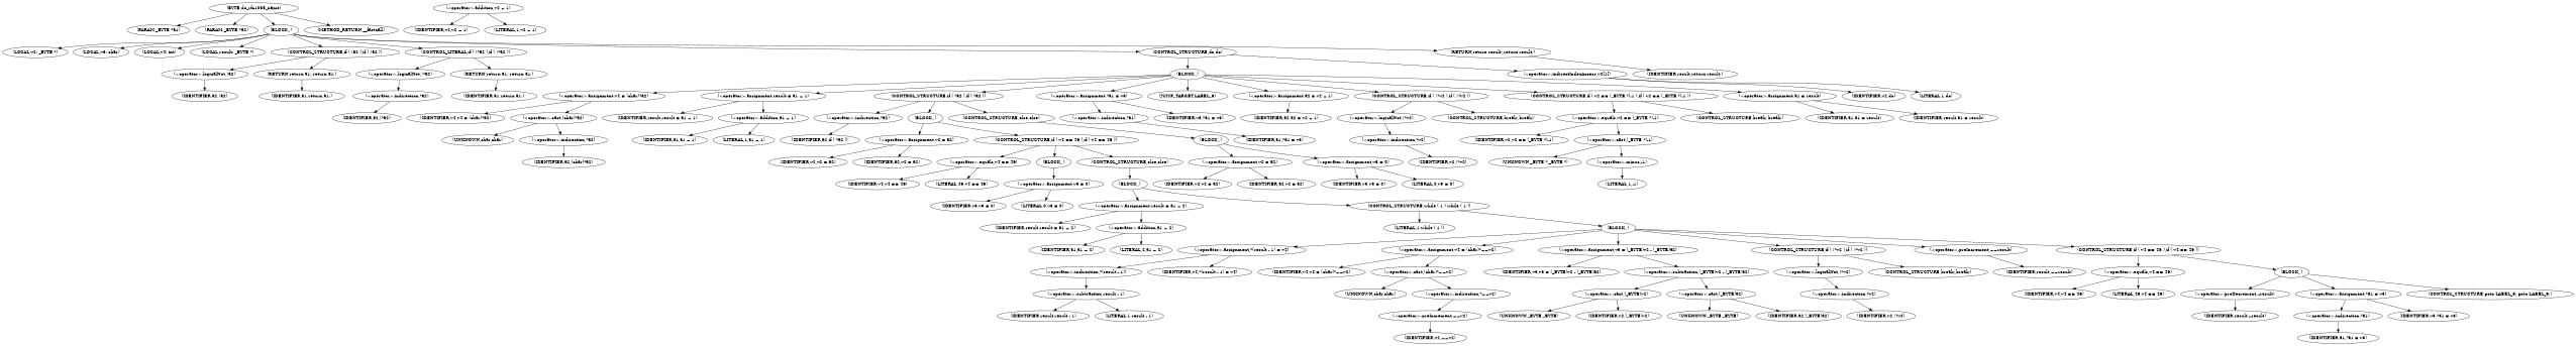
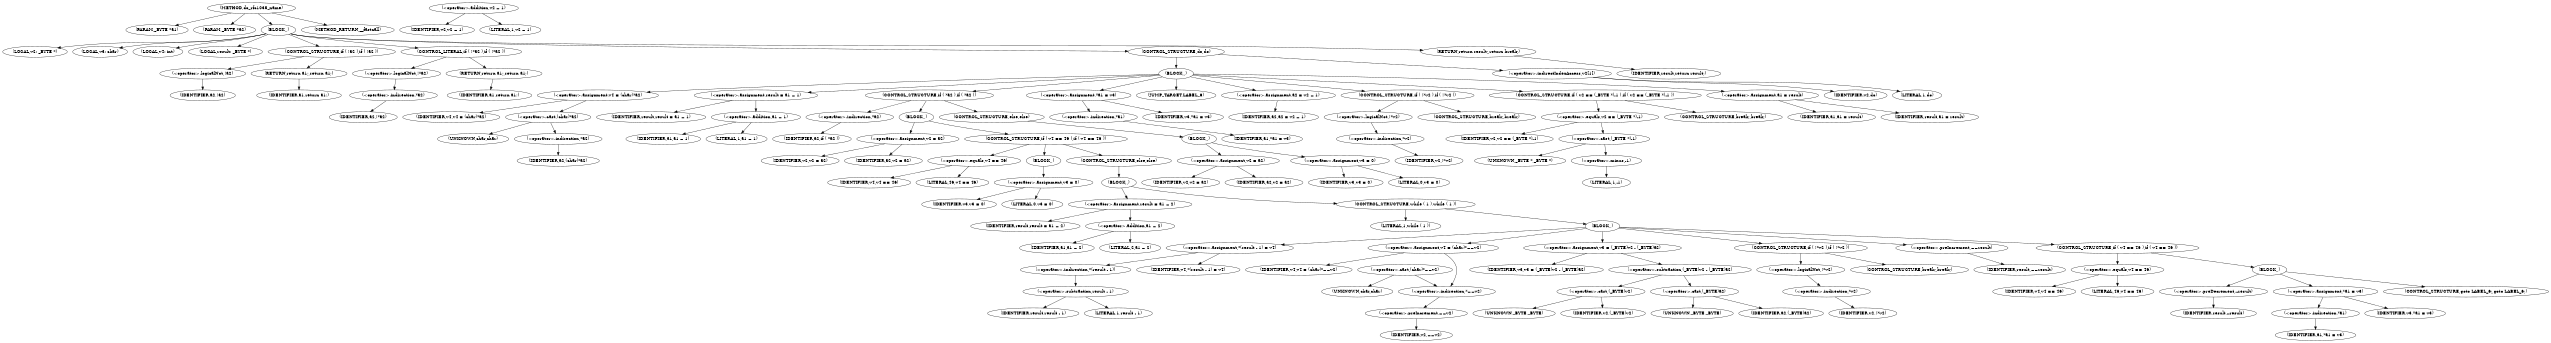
  digraph {
-   n1 [label="(BYTE,do_rfc1035_name)"]
+   n1 [label="(METHOD,do_rfc1035_name)"]
    n2 [label="(PARAM,_BYTE *a1)"]
    n3 [label="(PARAM,_BYTE *a2)"]
    n4 [label="(BLOCK,,)"]
    n5 [label="(METHOD_RETURN,__fastcall)"]
    n6 [label="(LOCAL,v2: _BYTE *)"]
    n7 [label="(LOCAL,v3: char)"]
    n8 [label="(LOCAL,v4: int)"]
    n9 [label="(LOCAL,result: _BYTE *)"]
    n10 [label="(CONTROL_STRUCTURE,if ( !a2 ),if ( !a2 ))"]
    n11 [label="(CONTROL_LITERAL,if ( !*a2 ),if ( !*a2 ))"]
    n12 [label="(CONTROL_STRUCTURE,do,do)"]
-   n13 [label="(RETURN,return result;,return result;)"]
+   n13 [label="(RETURN,return result;,return break;)"]
    n14 [label="(<operator>.logicalNot,!a2)"]
    n15 [label="(RETURN,return a1;,return a1;)"]
    n16 [label="(<operator>.logicalNot,!*a2)"]
    n17 [label="(RETURN,return a1;,return a1;)"]
    n18 [label="(BLOCK,,)"]
    n19 [label="(<operator>.indirectIndexAccess,v2[1])"]
    n20 [label="(IDENTIFIER,result,return result;)"]
    n21 [label="(IDENTIFIER,a2,!a2)"]
    n22 [label="(IDENTIFIER,a1,return a1;)"]
    n23 [label="(<operator>.indirection,*a2)"]
    n24 [label="(IDENTIFIER,a1,return a1;)"]
    n25 [label="(IDENTIFIER,a2,!*a2)"]
    n26 [label="(<operator>.assignment,v4 = (char)*a2)"]
    n27 [label="(<operator>.assignment,result = a1 + 1)"]
    n28 [label="(CONTROL_STRUCTURE,if ( *a2 ),if ( *a2 ))"]
    n29 [label="(<operator>.assignment,*a1 = v3)"]
    n30 [label="(JUMP_TARGET,LABEL_6)"]
    n31 [label="(<operator>.assignment,a2 = v2 + 1)"]
    n32 [label="(CONTROL_STRUCTURE,if ( !*v2 ),if ( !*v2 ))"]
    n33 [label="(CONTROL_STRUCTURE,if ( v2 == (_BYTE *)-1 ),if ( v2 == (_BYTE *)-1 ))"]
    n34 [label="(<operator>.assignment,a1 = result)"]
    n35 [label="(IDENTIFIER,v2,do)"]
    n36 [label="(LITERAL,1,do)"]
    n37 [label="(IDENTIFIER,v4,v4 = (char)*a2)"]
    n38 [label="(<operator>.cast,(char)*a2)"]
    n39 [label="(IDENTIFIER,result,result = a1 + 1)"]
    n40 [label="(<operator>.addition,a1 + 1)"]
    n41 [label="(<operator>.indirection,*a2)"]
    n42 [label="(BLOCK,,)"]
    n43 [label="(CONTROL_STRUCTURE,else,else)"]
    n44 [label="(<operator>.indirection,*a1)"]
    n45 [label="(IDENTIFIER,v3,*a1 = v3)"]
    n46 [label="(IDENTIFIER,a2,a2 = v2 + 1)"]
    n47 [label="(<operator>.logicalNot,!*v2)"]
    n48 [label="(CONTROL_STRUCTURE,break;,break;)"]
    n49 [label="(<operator>.equals,v2 == (_BYTE *)-1)"]
    n50 [label="(CONTROL_STRUCTURE,break;,break;)"]
    n51 [label="(IDENTIFIER,a1,a1 = result)"]
    n52 [label="(IDENTIFIER,result,a1 = result)"]
    n53 [label="(UNKNOWN,char,char)"]
    n54 [label="(<operator>.indirection,*a2)"]
    n55 [label="(IDENTIFIER,a2,(char)*a2)"]
    n56 [label="(IDENTIFIER,a1,a1 + 1)"]
    n57 [label="(LITERAL,1,a1 + 1)"]
    n58 [label="(IDENTIFIER,a2,if ( *a2 ))"]
    n59 [label="(<operator>.assignment,v2 = a2)"]
    n60 [label="(CONTROL_STRUCTURE,if ( v4 == 46 ),if ( v4 == 46 ))"]
    n61 [label="(BLOCK,,)"]
    n62 [label="(IDENTIFIER,v2,v2 = a2)"]
    n63 [label="(IDENTIFIER,a2,v2 = a2)"]
    n64 [label="(<operator>.equals,v4 == 46)"]
    n65 [label="(BLOCK,,)"]
    n66 [label="(CONTROL_STRUCTURE,else,else)"]
    n67 [label="(IDENTIFIER,v4,v4 == 46)"]
    n68 [label="(LITERAL,46,v4 == 46)"]
    n69 [label="(<operator>.assignment,v3 = 0)"]
    n70 [label="(BLOCK,,)"]
    n71 [label="(IDENTIFIER,v3,v3 = 0)"]
    n72 [label="(LITERAL,0,v3 = 0)"]
    n73 [label="(<operator>.assignment,result = a1 + 2)"]
    n74 [label="(CONTROL_STRUCTURE,while ( 1 ),while ( 1 ))"]
    n75 [label="(IDENTIFIER,result,result = a1 + 2)"]
    n76 [label="(<operator>.addition,a1 + 2)"]
    n77 [label="(LITERAL,1,while ( 1 ))"]
    n78 [label="(BLOCK,,)"]
    n79 [label="(IDENTIFIER,a1,a1 + 2)"]
    n80 [label="(LITERAL,2,a1 + 2)"]
    n81 [label="(<operator>.assignment,*(result - 1) = v4)"]
    n82 [label="(<operator>.assignment,v4 = (char)*++v2)"]
    n83 [label="(<operator>.assignment,v3 = (_BYTE)v2 - (_BYTE)a2)"]
    n84 [label="(CONTROL_STRUCTURE,if ( !*v2 ),if ( !*v2 ))"]
    n85 [label="(<operator>.preIncrement,++result)"]
    n86 [label="(CONTROL_STRUCTURE,if ( v4 == 46 ),if ( v4 == 46 ))"]
    n87 [label="(<operator>.indirection,*(result - 1))"]
    n88 [label="(IDENTIFIER,v4,*(result - 1) = v4)"]
    n89 [label="(IDENTIFIER,v4,v4 = (char)*++v2)"]
    n90 [label="(<operator>.cast,(char)*++v2)"]
    n91 [label="(IDENTIFIER,v3,v3 = (_BYTE)v2 - (_BYTE)a2)"]
    n92 [label="(<operator>.subtraction,(_BYTE)v2 - (_BYTE)a2)"]
    n93 [label="(<operator>.logicalNot,!*v2)"]
    n94 [label="(CONTROL_STRUCTURE,break;,break;)"]
    n95 [label="(IDENTIFIER,result,++result)"]
    n96 [label="(<operator>.equals,v4 == 46)"]
    n97 [label="(BLOCK,,)"]
    n98 [label="(<operator>.subtraction,result - 1)"]
    n99 [label="(IDENTIFIER,result,result - 1)"]
    n100 [label="(LITERAL,1,result - 1)"]
    n101 [label="(UNKNOWN,char,char)"]
    n102 [label="(<operator>.indirection,*++v2)"]
    n103 [label="(<operator>.preIncrement,++v2)"]
    n104 [label="(IDENTIFIER,v2,++v2)"]
    n105 [label="(<operator>.cast,(_BYTE)v2)"]
    n106 [label="(<operator>.cast,(_BYTE)a2)"]
    n107 [label="(UNKNOWN,_BYTE,_BYTE)"]
    n108 [label="(IDENTIFIER,v2,(_BYTE)v2)"]
    n109 [label="(UNKNOWN,_BYTE,_BYTE)"]
    n110 [label="(IDENTIFIER,a2,(_BYTE)a2)"]
    n111 [label="(<operator>.indirection,*v2)"]
    n112 [label="(IDENTIFIER,v2,!*v2)"]
    n113 [label="(IDENTIFIER,v4,v4 == 46)"]
    n114 [label="(LITERAL,46,v4 == 46)"]
    n115 [label="(<operator>.preDecrement,--result)"]
    n116 [label="(<operator>.assignment,*a1 = v3)"]
    n117 [label="(CONTROL_STRUCTURE,goto LABEL_6;,goto LABEL_6;)"]
    n118 [label="(IDENTIFIER,result,--result)"]
    n119 [label="(<operator>.indirection,*a1)"]
    n120 [label="(IDENTIFIER,v3,*a1 = v3)"]
    n121 [label="(IDENTIFIER,a1,*a1 = v3)"]
    n122 [label="(<operator>.assignment,v2 = a2)"]
    n123 [label="(<operator>.assignment,v3 = 0)"]
    n124 [label="(IDENTIFIER,v2,v2 = a2)"]
    n125 [label="(IDENTIFIER,a2,v2 = a2)"]
    n126 [label="(IDENTIFIER,v3,v3 = 0)"]
    n127 [label="(LITERAL,0,v3 = 0)"]
    n128 [label="(IDENTIFIER,a1,*a1 = v3)"]
    n129 [label="(<operator>.addition,v2 + 1)"]
    n130 [label="(IDENTIFIER,v2,v2 + 1)"]
    n131 [label="(LITERAL,1,v2 + 1)"]
    n132 [label="(<operator>.indirection,*v2)"]
    n133 [label="(IDENTIFIER,v2,!*v2)"]
    n134 [label="(IDENTIFIER,v2,v2 == (_BYTE *)-1)"]
    n135 [label="(<operator>.cast,(_BYTE *)-1)"]
    n136 [label="(UNKNOWN,_BYTE *,_BYTE *)"]
    n137 [label="(<operator>.minus,-1)"]
    n138 [label="(LITERAL,1,-1)"]
    n1 -> n2
    n1 -> n3
    n1 -> n4
    n1 -> n5
    n4 -> n6
    n4 -> n7
    n4 -> n8
    n4 -> n9
    n4 -> n10
    n4 -> n11
    n4 -> n12
    n4 -> n13
    n10 -> n14
    n10 -> n15
    n11 -> n16
    n11 -> n17
    n12 -> n18
    n12 -> n19
    n13 -> n20
    n14 -> n21
    n15 -> n22
    n16 -> n23
    n17 -> n24
    n18 -> n26
    n18 -> n27
    n18 -> n28
    n18 -> n29
    n18 -> n30
    n18 -> n31
    n18 -> n32
    n18 -> n33
    n18 -> n34
    n19 -> n35
    n19 -> n36
    n23 -> n25
    n26 -> n37
    n26 -> n38
    n27 -> n39
    n27 -> n40
    n28 -> n41
    n28 -> n42
    n28 -> n43
    n29 -> n44
    n29 -> n45
    n31 -> n46
    n32 -> n47
    n32 -> n48
    n33 -> n49
    n33 -> n50
    n34 -> n51
    n34 -> n52
    n38 -> n53
    n38 -> n54
    n40 -> n56
    n40 -> n57
    n41 -> n58
    n42 -> n59
    n42 -> n60
    n43 -> n61
    n44 -> n128
    n47 -> n132
    n49 -> n134
    n49 -> n135
    n54 -> n55
    n59 -> n62
    n59 -> n63
    n60 -> n64
    n60 -> n65
    n60 -> n66
    n61 -> n122
    n61 -> n123
    n64 -> n67
    n64 -> n68
    n65 -> n69
    n66 -> n70
    n69 -> n71
    n69 -> n72
    n70 -> n73
    n70 -> n74
    n73 -> n75
    n73 -> n76
    n74 -> n77
    n74 -> n78
    n76 -> n79
    n76 -> n80
    n78 -> n81
    n78 -> n82
    n78 -> n83
    n78 -> n84
    n78 -> n85
    n78 -> n86
    n81 -> n87
    n81 -> n88
    n82 -> n89
-   n82 -> n90
+   n82 -> n102
    n83 -> n91
    n83 -> n92
    n84 -> n93
    n84 -> n94
    n85 -> n95
    n86 -> n96
    n86 -> n97
    n87 -> n98
    n90 -> n101
    n90 -> n102
    n92 -> n105
    n92 -> n106
    n93 -> n111
    n96 -> n113
    n96 -> n114
    n97 -> n115
    n97 -> n116
    n97 -> n117
    n98 -> n99
    n98 -> n100
    n102 -> n103
    n103 -> n104
    n105 -> n107
    n105 -> n108
    n106 -> n109
    n106 -> n110
    n111 -> n112
    n115 -> n118
    n116 -> n119
    n116 -> n120
    n119 -> n121
    n122 -> n124
    n122 -> n125
    n123 -> n126
    n123 -> n127
    n129 -> n130
    n129 -> n131
    n132 -> n133
    n135 -> n136
    n135 -> n137
    n137 -> n138
  }
